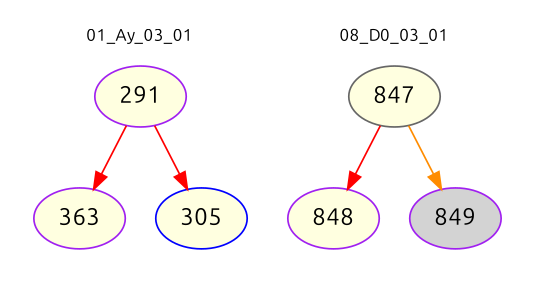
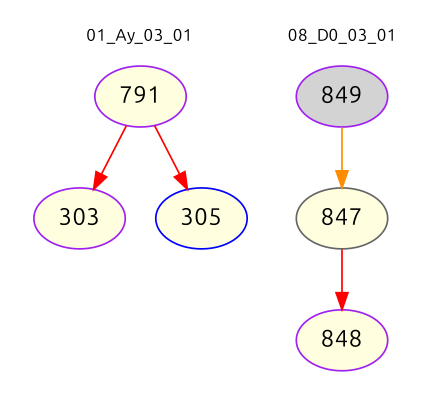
  digraph {
    fontname=Ubuntu
    node [color=purple fillcolor=lightyellow fontname=Ubuntu style=filled]
    edge [color=red fontname=Ubuntu]
-   n1 [label=291]
-   n2 [label=363]
+   n1 [label=791]
+   n2 [label=303]
    n3 [color=blue label=305]
    n4 [color=gray40 label=847]
    n5 [label=848]
    n6 [fillcolor=lightgrey label=849]
    subgraph cluster_1 {
      color=white
      fontsize=10
      label="01_Ay_03_01"
      n1
      n2
      n3
    }
    subgraph cluster_2 {
      color=white
      fontsize=10
      label="08_D0_03_01"
      n4
      n5
      n6
    }
    n1 -> n2
    n1 -> n3
    n4 -> n5
-   n4 -> n6 [color=darkorange]
+   n6 -> n4 [color=darkorange]
  }
